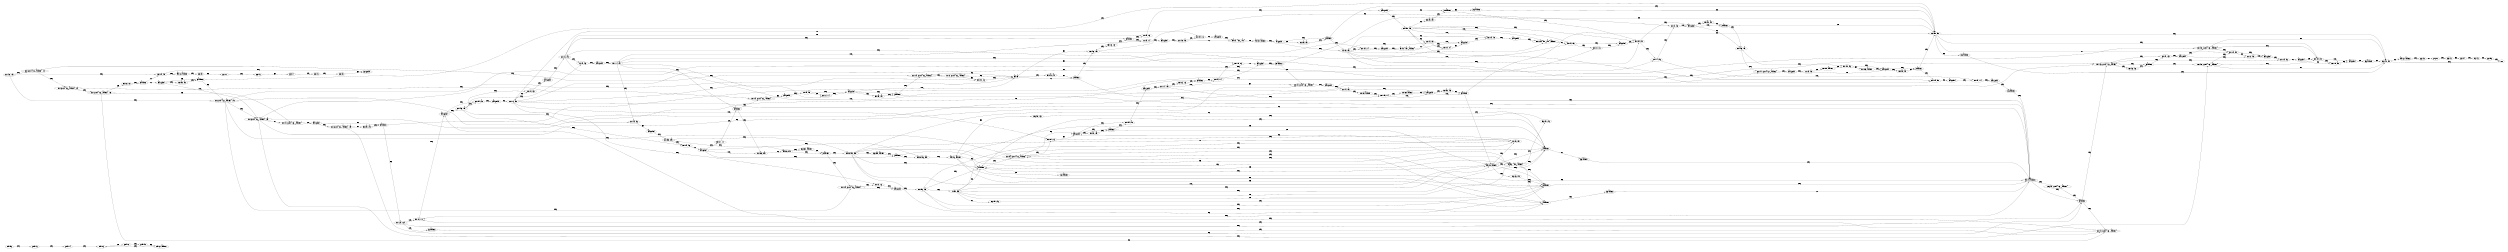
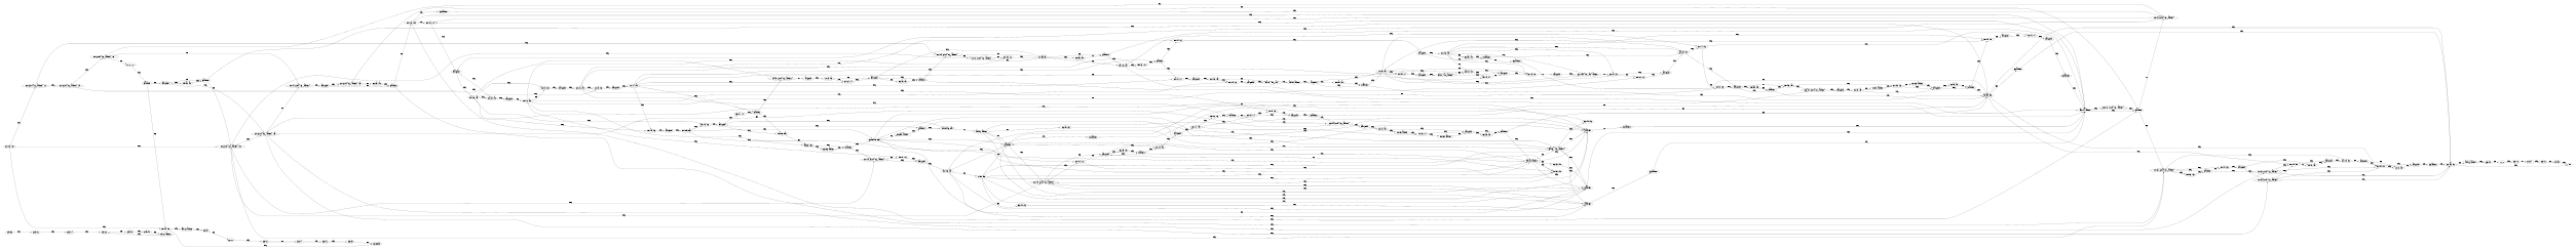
  digraph {
    rankdir=LR
    n1 [label="push rbp"]
    n2 [label="push r15"]
    n3 [label="push r14"]
    n4 [label="push r13"]
    n5 [label="push r12"]
    n6 [label="push rbx"]
    n7 [label="sub rsp , address"]
    n8 [label="mov rbx , rdx"]
    n9 [label="mov qword [ rsp + address ] , rsi"]
    n10 [label="mov rdi , rbx"]
    n11 [label="mov qword [ rsp + address ] , rbx"]
    n12 [label="mov qword [ rsp + address ] , rdi"]
    n13 [label="mov rdi , qword [ rsp + address ]"]
    n14 [label="add rsp , address"]
    n15 [label="jmp symbol"]
    n16 [label="mov qword [ rsp + address ] , rax"]
    n17 [label="mov rbp , qword [ rsp + address ]"]
    n18 [label="mov rdi , qword [ rsp + address ]"]
    n19 [label="mov rdi , qword [ rsp + address ]"]
    n20 [label="mov rsi , qword [ rsp + address ]"]
    n21 [label="mov qword [ rsp + address ] , rcx"]
    n22 [label="mov rdi , qword [ rsp + address ]"]
    n23 [label="call rax"]
    n24 [label="test rcx , rcx"]
    n25 [label="mov rdi , qword [ rsp + address ]"]
    n26 [label="mov rdi , qword [ rsp + address ]"]
    n27 [label="call symbol"]
    n28 [label="je address"]
    n29 [label="call symbol"]
    n30 [label="mov rsi , r12"]
    n31 [label="call symbol"]
    n32 [label="call symbol"]
    n33 [label="test rax , rax"]
    n34 [label="je address"]
    n35 [label="pop rbx"]
    n36 [label="xor ebx , ebx"]
    n37 [label="mov rbx , qword [ rsp + address ]"]
    n38 [label="mov rbx , qword [ rsp + address ]"]
    n39 [label="mov rdi , qword [ rsp + address ]"]
    n40 [label="mov rdi , qword [ rsp + address ]"]
    n41 [label="pop r12"]
    n42 [label="pop r13"]
    n43 [label="pop r14"]
    n44 [label="pop r15"]
    n45 [label="pop rbp"]
    n46 [label="jmp address"]
    n47 [label="mov rax , rbx"]
    n48 [label="mov rdi , rbx"]
    n49 [label="mov rdi , rbx"]
    n50 [label="add rsp , address"]
    n51 [label=retn]
    n52 [label="mov rsi , rax"]
    n53 [label="call symbol"]
    n54 [label="mov rsi , rax"]
    n55 [label="call symbol"]
    n56 [label="test rbp , rbp"]
    n57 [label="je address"]
    n58 [label="mov rdi , rbp"]
    n59 [label="mov rdi , rbp"]
    n60 [label="mov rsi , r13"]
    n61 [label="call symbol"]
    n62 [label="mov rsi , r13"]
    n63 [label="call symbol"]
    n64 [label="mov rdx , r13"]
    n65 [label="pop rbx"]
    n66 [label="call symbol"]
    n67 [label="call symbol"]
    n68 [label="mov qword [ rsp + address ] , rax"]
    n69 [label="je address"]
    n70 [label="test rax , rax"]
    n71 [label="je address"]
    n72 [label="xor r12d , r12d"]
    n73 [label="jmp address"]
    n74 [label="add r19 , address"]
    n75 [label="call symbol"]
    n76 [label="call symbol"]
    n77 [label="cmp r12 , qword [ rsp + address ]"]
    n78 [label="pop r12"]
    n79 [label="pop r13"]
    n80 [label="pop r14"]
    n81 [label="pop r15"]
    n82 [label="pop rbp"]
    n83 [label="mov rbp , rax"]
    n84 [label="mov rdi , rax"]
    n85 [label="jmp address"]
    n86 [label="mov rdi , rbp"]
    n87 [label="mov rdi , rbp"]
    n88 [label="mov rdi , rbp"]
    n89 [label="mov rdi , rbp"]
    n90 [label="call symbol"]
    n91 [label="call symbol"]
    n92 [label="call symbol"]
    n93 [label="call symbol"]
    n94 [label="call symbol"]
    n95 [label="mov r13 , rax"]
    n96 [label="mov rdi , r13"]
    n97 [label="mov rsi , r13"]
    n98 [label="mov rdx , rbx"]
    n99 [label="call symbol"]
    n100 [label="call symbol"]
    n101 [label="mov r15 , rax"]
    n102 [label="je address"]
    n103 [label="mov rdi , r15"]
    n104 [label="je address"]
    n105 [label="mov rsi , r15"]
    n106 [label="mov rdi , r14"]
    n107 [label="call symbol"]
    n108 [label="mov rdi , r14"]
    n109 [label="call symbol"]
    n110 [label="mov r14 , rax"]
    n111 [label="je address"]
    n112 [label="mov rsi , r14"]
    n113 [label="mov rdi , r14"]
    n114 [label="mov rsi , r14"]
    n115 [label="mov ecx , eax"]
    n116 [label="call symbol"]
    n117 [label="call symbol"]
    n118 [label="call symbol"]
    n119 [label="call symbol"]
    n120 [label="mov ebx , eax"]
    n121 [label="and ecx , ebx"]
    n122 [label="movsxd rbx , ebx"]
    n123 [label="cmp ecx , address"]
    n124 [label="je address"]
    n125 [label="cmp eax , address"]
    n126 [label="lea rbp , [ rbx + address ]"]
    n127 [label="add rbx , address"]
    n128 [label="jb address"]
    n129 [label="jb address"]
    n130 [label="je address"]
    n131 [label="test r14 , r14"]
    n132 [label="je address"]
    n133 [label="movsxd rbp , eax"]
    n134 [label="add rbp , address"]
    n135 [label="mov rdi , rax"]
    n136 [label="mov rbp , rax"]
    n137 [label="jb address"]
    n138 [label="cmp rbx , rbp"]
    n139 [label="cmp rbp , rbx"]
    n140 [label="jmp address"]
    n141 [label="jmp address"]
    n142 [label="test rax , rax"]
    n143 [label="je address"]
    n144 [label="test rax , rax"]
    n145 [label="je address"]
    n146 [label="mov rbp , rax"]
    n147 [label="xor ebx , ebx"]
    n148 [label="cmp rbx , rbp"]
    n149 [label="jmp address"]
    n150 [label="test rax , rax"]
    n151 [label="je address"]
    n152 [label="mov rdi , rax"]
    n153 [label="cmp rbx , rbp"]
    n154 [label="test r15 , r15"]
    n155 [label="mov r14 , rbp"]
    n156 [label="mov rsi , rbp"]
    n157 [label="mov rdi , r14"]
    n158 [label="call symbol"]
    n159 [label="call symbol"]
    n160 [label="mov r14 , rax"]
    n161 [label="mov rbx , rax"]
    n162 [label="mov rbx , rax"]
    n163 [label="jne address"]
    n164 [label="test r15 , r15"]
    n165 [label="mov rdx , r14"]
    n166 [label="call symbol"]
    n167 [label="mov ecx , address"]
    n168 [label="mov rdi , rax"]
    n169 [label="jne address"]
    n170 [label="lea rdi , [ rbx + rax ]"]
    n171 [label="add rdi , address"]
    n172 [label="call symbol"]
    n173 [label="test rax , rax"]
    n174 [label="je address"]
    n175 [label="mov rbx , rax"]
    n176 [label="mov rdi , rbx"]
    n177 [label="mov rdi , rbx"]
    n178 [label="mov rdi , rbx"]
    n179 [label="mov word [ rbx + rax ] , address"]
    n180 [label="mov rdi , rbx"]
    n181 [label="mov rdi , rbx"]
    n182 [label="call symbol"]
    n183 [label="call symbol"]
    n184 [label="test rax , rax"]
    n185 [label="jmp address"]
    n186 [label="test rax , rax"]
    n187 [label="je address"]
    n188 [label="mov rbp , rax"]
    n189 [label="mov esi , address"]
    n190 [label="test rax , rax"]
    n191 [label="je address"]
    n192 [label="lea rdx , [ rax + address ]"]
    n193 [label="call symbol"]
    n194 [label="mov rdx , rbp"]
    n195 [label="call symbol"]
    n196 [label="mov ecx , address"]
    n197 [label="mov rdi , rax"]
    n198 [label="mov esi , address"]
    n199 [label="test rax , rax"]
    n200 [label="je address"]
    n201 [label="jmp address"]
    n1 -> n2 [label=CFG]
    n2 -> n3 [label=CFG]
    n3 -> n4 [label=CFG]
    n4 -> n5 [label=CFG]
    n5 -> n6 [label=CFG]
    n6 -> n7 [label=CFG]
    n7 -> n4 [label=CFG]
    n8 -> n9 [label=CFG]
    n8 -> n10 [label=DFG]
    n8 -> n11 [label=DFG]
    n9 -> n12 [label=CFG]
    n9 -> n13 [label=DFG]
    n10 -> n14 [label=CFG]
    n10 -> n15 [label=DFG]
    n11 -> n16 [label=CFG]
    n11 -> n17 [label=DFG]
    n11 -> n18 [label=DFG]
    n11 -> n19 [label=DFG]
-   n11 -> n23 [label=DFG]
+   n11 -> n20 [label=DFG]
    n12 -> n21 [label=CFG]
    n12 -> n22 [label=DFG]
    n13 -> n20 [label=CFG]
    n13 -> n23 [label=DFG]
    n14 -> n35 [label=CFG]
    n16 -> n25 [label=CFG]
    n16 -> n37 [label=DFG]
    n16 -> n38 [label=DFG]
    n16 -> n39 [label=DFG]
    n16 -> n40 [label=DFG]
    n17 -> n56 [label=CFG]
    n17 -> n57 [label=DFG]
    n17 -> n58 [label=DFG]
    n17 -> n59 [label=DFG]
    n18 -> n60 [label=CFG]
    n18 -> n61 [label=DFG]
    n19 -> n62 [label=CFG]
    n19 -> n63 [label=DFG]
    n20 -> n23 [label=DFG]
    n20 -> n64 [label=CFG]
    n21 -> n24 [label=CFG]
    n21 -> n25 [label=DFG]
    n21 -> n26 [label=DFG]
    n22 -> n27 [label=CFG]
    n23 -> n144 [label=CFG]
    n23 -> n145 [label=DFG]
    n23 -> n146 [label=DFG]
    n24 -> n28 [label=CFG]
    n25 -> n29 [label=CFG]
    n26 -> n30 [label=CFG]
    n26 -> n31 [label=DFG]
    n27 -> n135 [label=DFG]
    n28 -> n10 [label=CFG]
    n28 -> n32 [label=CFG]
    n29 -> n68 [label=DFG]
    n29 -> n69 [label=DFG]
    n30 -> n31 [label=DFG]
    n31 -> n83 [label=DFG]
    n31 -> n84 [label=DFG]
    n32 -> n16 [label=DFG]
    n32 -> n33 [label=CFG]
    n32 -> n34 [label=DFG]
    n33 -> n34 [label=CFG]
    n34 -> n11 [label=CFG]
    n34 -> n36 [label=CFG]
    n35 -> n41 [label=CFG]
    n36 -> n46 [label=CFG]
    n36 -> n47 [label=DFG]
    n36 -> n48 [label=DFG]
    n36 -> n49 [label=DFG]
    n37 -> n47 [label=DFG]
    n37 -> n48 [label=DFG]
    n37 -> n49 [label=DFG]
    n38 -> n47 [label=DFG]
    n38 -> n48 [label=DFG]
    n38 -> n49 [label=DFG]
    n39 -> n66 [label=CFG]
    n40 -> n67 [label=CFG]
    n41 -> n42 [label=CFG]
    n42 -> n43 [label=CFG]
    n43 -> n44 [label=CFG]
    n44 -> n45 [label=CFG]
    n45 -> n15 [label=CFG]
    n46 -> n47 [label=CFG]
    n47 -> n50 [label=CFG]
    n47 -> n51 [label=DFG]
    n48 -> n52 [label=CFG]
    n48 -> n53 [label=DFG]
    n49 -> n54 [label=CFG]
    n49 -> n55 [label=DFG]
    n50 -> n65 [label=CFG]
    n52 -> n53 [label=DFG]
    n53 -> n59 [label=CFG]
    n54 -> n55 [label=DFG]
    n55 -> n85 [label=CFG]
    n56 -> n57 [label=CFG]
    n57 -> n37 [label=CFG]
    n57 -> n58 [label=CFG]
    n58 -> n75 [label=CFG]
    n59 -> n76 [label=CFG]
    n60 -> n61 [label=DFG]
    n61 -> n136 [label=DFG]
    n62 -> n63 [label=DFG]
    n62 -> n98 [label=CFG]
    n63 -> n150 [label=CFG]
    n63 -> n151 [label=DFG]
    n63 -> n152 [label=DFG]
    n64 -> n23 [label=DFG]
    n65 -> n78 [label=CFG]
    n66 -> n168 [label=DFG]
    n67 -> n197 [label=DFG]
    n68 -> n70 [label=CFG]
    n68 -> n71 [label=DFG]
    n69 -> n17 [label=CFG]
    n69 -> n72 [label=CFG]
    n70 -> n69 [label=CFG]
    n71 -> n17 [label=CFG]
    n71 -> n26 [label=CFG]
    n72 -> n30 [label=CFG]
    n72 -> n71 [label=DFG]
    n72 -> n73 [label=CFG]
-   n95 -> n74 [label=DFG]
+   n72 -> n74 [label=DFG]
    n73 -> n26 [label=CFG]
    n74 -> n30 [label=DFG]
    n74 -> n71 [label=DFG]
    n74 -> n77 [label=CFG]
    n75 -> n38 [label=CFG]
    n75 -> n52 [label=DFG]
    n76 -> n49 [label=CFG]
    n76 -> n54 [label=DFG]
    n77 -> n71 [label=CFG]
    n78 -> n79 [label=CFG]
    n79 -> n80 [label=CFG]
    n80 -> n81 [label=CFG]
    n81 -> n82 [label=CFG]
    n82 -> n51 [label=CFG]
    n83 -> n84 [label=CFG]
    n83 -> n86 [label=DFG]
    n83 -> n87 [label=DFG]
    n83 -> n88 [label=DFG]
    n83 -> n89 [label=DFG]
    n84 -> n90 [label=CFG]
    n85 -> n47 [label=CFG]
    n86 -> n91 [label=CFG]
    n87 -> n92 [label=CFG]
    n88 -> n93 [label=CFG]
    n89 -> n94 [label=CFG]
    n90 -> n95 [label=DFG]
    n91 -> n101 [label=DFG]
    n92 -> n110 [label=DFG]
    n93 -> n120 [label=DFG]
    n94 -> n115 [label=DFG]
    n94 -> n131 [label=CFG]
    n94 -> n132 [label=DFG]
    n94 -> n133 [label=DFG]
    n95 -> n60 [label=DFG]
    n95 -> n62 [label=DFG]
    n95 -> n64 [label=DFG]
    n95 -> n86 [label=CFG]
    n95 -> n96 [label=DFG]
    n95 -> n97 [label=DFG]
    n96 -> n99 [label=DFG]
    n97 -> n100 [label=DFG]
    n98 -> n63 [label=DFG]
    n99 -> n170 [label=DFG]
    n100 -> n176 [label=CFG]
    n101 -> n87 [label=CFG]
    n101 -> n102 [label=DFG]
    n101 -> n103 [label=DFG]
    n101 -> n104 [label=DFG]
    n101 -> n105 [label=DFG]
    n102 -> n103 [label=CFG]
    n102 -> n106 [label=CFG]
    n103 -> n107 [label=DFG]
    n104 -> n39 [label=CFG]
    n104 -> n108 [label=CFG]
    n105 -> n109 [label=DFG]
    n106 -> n117 [label=DFG]
    n107 -> n162 [label=DFG]
    n107 -> n163 [label=DFG]
    n108 -> n105 [label=CFG]
    n108 -> n109 [label=DFG]
    n109 -> n169 [label=DFG]
    n110 -> n88 [label=CFG]
    n110 -> n106 [label=DFG]
    n110 -> n111 [label=DFG]
    n110 -> n112 [label=DFG]
    n110 -> n113 [label=DFG]
    n110 -> n114 [label=DFG]
    n111 -> n22 [label=CFG]
    n111 -> n115 [label=CFG]
    n112 -> n116 [label=DFG]
    n113 -> n118 [label=DFG]
    n114 -> n119 [label=DFG]
    n115 -> n121 [label=DFG]
    n116 -> n23 [label=DFG]
    n116 -> n142 [label=CFG]
    n116 -> n143 [label=DFG]
    n117 -> n161 [label=DFG]
    n118 -> n192 [label=DFG]
    n119 -> n178 [label=CFG]
    n120 -> n89 [label=CFG]
    n120 -> n121 [label=DFG]
    n120 -> n122 [label=DFG]
    n121 -> n123 [label=CFG]
    n121 -> n124 [label=DFG]
    n122 -> n98 [label=DFG]
    n122 -> n125 [label=CFG]
    n122 -> n126 [label=DFG]
    n122 -> n127 [label=DFG]
    n122 -> n128 [label=DFG]
    n122 -> n129 [label=DFG]
    n122 -> n130 [label=DFG]
    n123 -> n124 [label=CFG]
    n124 -> n18 [label=CFG]
    n124 -> n122 [label=CFG]
    n125 -> n132 [label=CFG]
    n126 -> n128 [label=DFG]
    n126 -> n129 [label=DFG]
    n126 -> n130 [label=DFG]
    n126 -> n137 [label=DFG]
    n126 -> n138 [label=CFG]
    n127 -> n98 [label=DFG]
    n127 -> n126 [label=DFG]
    n127 -> n128 [label=DFG]
    n127 -> n129 [label=DFG]
    n127 -> n130 [label=DFG]
    n127 -> n139 [label=CFG]
    n128 -> n19 [label=CFG]
    n128 -> n140 [label=CFG]
    n129 -> n19 [label=CFG]
    n129 -> n141 [label=CFG]
    n130 -> n19 [label=CFG]
    n130 -> n74 [label=CFG]
    n131 -> n111 [label=CFG]
    n132 -> n126 [label=CFG]
    n132 -> n133 [label=CFG]
    n133 -> n134 [label=DFG]
    n134 -> n128 [label=DFG]
    n134 -> n129 [label=DFG]
    n134 -> n130 [label=DFG]
    n134 -> n137 [label=DFG]
    n134 -> n153 [label=CFG]
    n135 -> n112 [label=CFG]
    n135 -> n116 [label=DFG]
    n136 -> n128 [label=DFG]
    n136 -> n129 [label=DFG]
    n136 -> n130 [label=DFG]
    n136 -> n137 [label=DFG]
    n136 -> n147 [label=CFG]
    n137 -> n19 [label=CFG]
    n137 -> n149 [label=CFG]
    n138 -> n128 [label=CFG]
    n139 -> n130 [label=CFG]
    n140 -> n74 [label=CFG]
    n141 -> n74 [label=CFG]
    n142 -> n143 [label=CFG]
    n143 -> n13 [label=CFG]
    n143 -> n74 [label=CFG]
    n144 -> n145 [label=CFG]
    n145 -> n74 [label=CFG]
    n145 -> n146 [label=CFG]
    n146 -> n154 [label=CFG]
    n146 -> n155 [label=DFG]
    n146 -> n156 [label=DFG]
    n147 -> n98 [label=DFG]
    n147 -> n126 [label=DFG]
    n147 -> n127 [label=DFG]
    n147 -> n128 [label=DFG]
    n147 -> n129 [label=DFG]
    n147 -> n130 [label=DFG]
    n147 -> n148 [label=CFG]
    n148 -> n137 [label=CFG]
    n149 -> n74 [label=CFG]
    n150 -> n151 [label=CFG]
    n151 -> n127 [label=CFG]
    n151 -> n152 [label=CFG]
    n152 -> n159 [label=DFG]
    n153 -> n129 [label=CFG]
    n154 -> n102 [label=CFG]
    n155 -> n156 [label=CFG]
    n155 -> n157 [label=DFG]
    n156 -> n158 [label=DFG]
    n157 -> n193 [label=DFG]
    n158 -> n186 [label=CFG]
    n158 -> n187 [label=DFG]
    n158 -> n188 [label=DFG]
    n159 -> n160 [label=DFG]
    n160 -> n108 [label=DFG]
    n160 -> n164 [label=CFG]
    n160 -> n165 [label=DFG]
    n161 -> n96 [label=CFG]
    n161 -> n170 [label=DFG]
    n162 -> n176 [label=DFG]
    n162 -> n177 [label=DFG]
    n162 -> n178 [label=DFG]
    n162 -> n179 [label=DFG]
    n162 -> n180 [label=DFG]
    n162 -> n181 [label=DFG]
    n162 -> n184 [label=CFG]
    n163 -> n176 [label=CFG]
    n163 -> n185 [label=CFG]
    n164 -> n104 [label=CFG]
    n165 -> n166 [label=DFG]
    n165 -> n167 [label=CFG]
    n166 -> n190 [label=CFG]
    n166 -> n191 [label=DFG]
    n167 -> n166 [label=CFG]
    n168 -> n166 [label=DFG]
    n168 -> n189 [label=CFG]
    n169 -> n36 [label=CFG]
    n169 -> n39 [label=CFG]
    n170 -> n171 [label=DFG]
    n171 -> n172 [label=DFG]
    n172 -> n173 [label=CFG]
    n172 -> n174 [label=DFG]
    n172 -> n175 [label=DFG]
    n173 -> n174 [label=CFG]
    n174 -> n36 [label=CFG]
    n174 -> n175 [label=CFG]
    n175 -> n113 [label=CFG]
    n175 -> n176 [label=DFG]
    n175 -> n177 [label=DFG]
    n175 -> n178 [label=DFG]
    n175 -> n179 [label=DFG]
    n175 -> n180 [label=DFG]
    n175 -> n181 [label=DFG]
    n176 -> n155 [label=CFG]
    n176 -> n158 [label=DFG]
    n177 -> n114 [label=CFG]
    n177 -> n119 [label=DFG]
    n178 -> n182 [label=DFG]
    n179 -> n180 [label=CFG]
    n180 -> n97 [label=CFG]
    n180 -> n100 [label=DFG]
    n181 -> n183 [label=DFG]
    n182 -> n179 [label=DFG]
    n183 -> n157 [label=CFG]
    n184 -> n163 [label=CFG]
    n185 -> n36 [label=CFG]
    n186 -> n187 [label=CFG]
    n187 -> n36 [label=CFG]
    n187 -> n188 [label=CFG]
    n188 -> n40 [label=CFG]
    n188 -> n194 [label=DFG]
    n189 -> n165 [label=CFG]
    n190 -> n191 [label=CFG]
    n191 -> n36 [label=CFG]
    n191 -> n127 [label=CFG]
    n192 -> n119 [label=DFG]
    n192 -> n177 [label=CFG]
    n193 -> n201 [label=CFG]
    n194 -> n195 [label=DFG]
    n194 -> n196 [label=CFG]
    n195 -> n199 [label=CFG]
    n195 -> n200 [label=DFG]
    n196 -> n195 [label=CFG]
    n197 -> n195 [label=DFG]
    n197 -> n198 [label=CFG]
    n198 -> n194 [label=CFG]
    n199 -> n200 [label=CFG]
    n200 -> n36 [label=CFG]
    n200 -> n181 [label=CFG]
    n201 -> n74 [label=CFG]
  }
